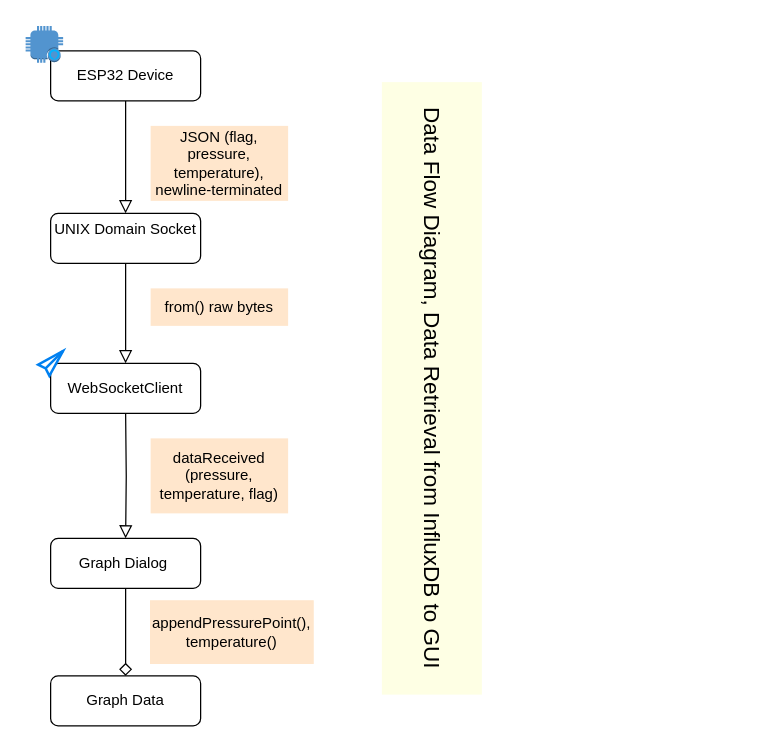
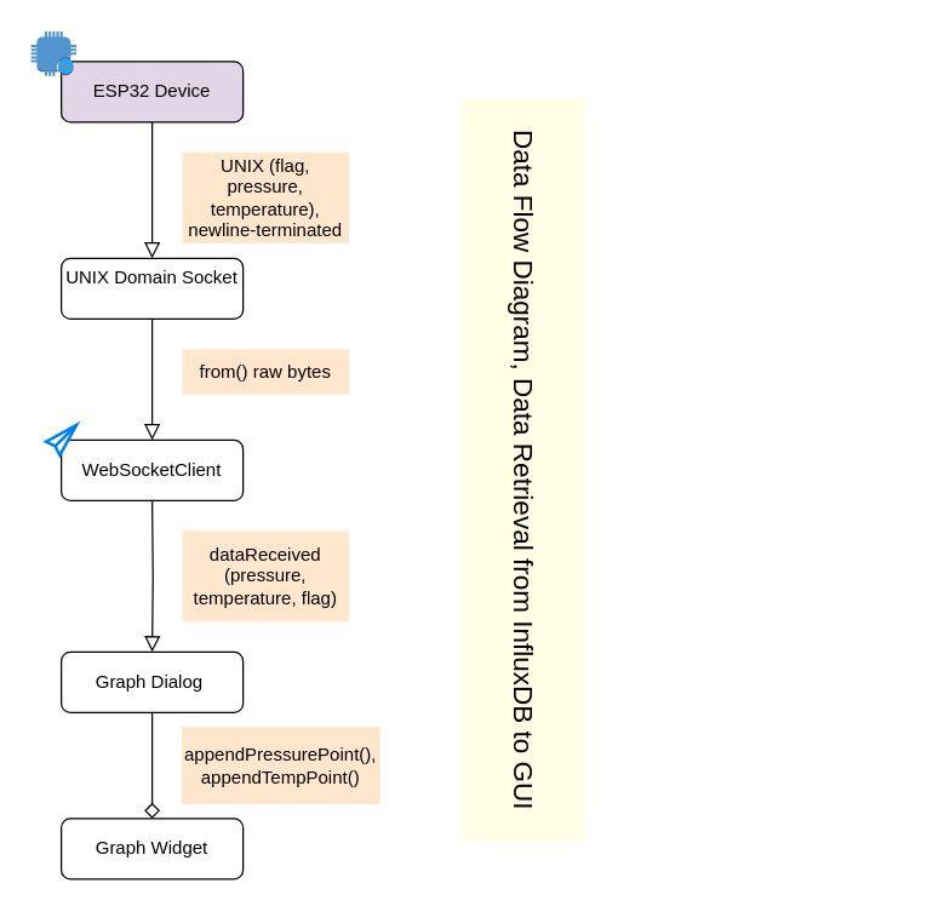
  <mxCell id="0" />
  <mxCell id="1" parent="0" />
  <mxCell id="2" value="" style="rounded=0;html=1;jettySize=auto;orthogonalLoop=1;fontSize=11;endArrow=block;endFill=0;endSize=8;strokeWidth=1;shadow=0;labelBackgroundColor=none;edgeStyle=orthogonalEdgeStyle;entryX=0.5;entryY=0;entryDx=0;entryDy=0;" parent="1" source="3" target="6" edge="1"><mxGeometry relative="1" as="geometry"><mxPoint x="100" y="130" as="targetPoint" /></mxGeometry></mxCell>
- <mxCell id="3" value="ESP32 Device" style="rounded=1;whiteSpace=wrap;html=1;fontSize=12;glass=0;strokeWidth=1;shadow=0;" parent="1" vertex="1"><mxGeometry x="40" y="40" width="120" height="40" as="geometry" /></mxCell>
+ <mxCell id="3" value="ESP32 Device" style="rounded=1;whiteSpace=wrap;html=1;fontSize=12;glass=0;strokeWidth=1;shadow=0;fillColor=#e1d5e7;" parent="1" vertex="1"><mxGeometry x="40" y="40" width="120" height="40" as="geometry" /></mxCell>
  <mxCell id="4" value="WebSocketClient" style="rounded=1;whiteSpace=wrap;html=1;fontSize=12;glass=0;strokeWidth=1;shadow=0;" parent="1" vertex="1"><mxGeometry x="40" y="290" width="120" height="40" as="geometry" /></mxCell>
  <mxCell id="5" value="" style="rounded=0;html=1;jettySize=auto;orthogonalLoop=1;fontSize=11;endArrow=diamond;endFill=0;endSize=8;strokeWidth=1;shadow=0;labelBackgroundColor=none;edgeStyle=orthogonalEdgeStyle;entryX=0.5;entryY=0;entryDx=0;entryDy=0;" parent="1" source="11" target="8" edge="1"><mxGeometry x="0.333" y="20" relative="1" as="geometry"><mxPoint as="offset" /><mxPoint x="100" y="330" as="sourcePoint" /><mxPoint x="100" y="360" as="targetPoint" /></mxGeometry></mxCell>
  <mxCell id="6" value="UNIX Domain Socket&lt;div&gt;&lt;br&gt;&lt;/div&gt;" style="rounded=1;whiteSpace=wrap;html=1;fontSize=12;glass=0;strokeWidth=1;shadow=0;" vertex="1" parent="1"><mxGeometry x="40" y="170" width="120" height="40" as="geometry" /></mxCell>
  <mxCell id="7" value="" style="rounded=0;html=1;jettySize=auto;orthogonalLoop=1;fontSize=11;endArrow=block;endFill=0;endSize=8;strokeWidth=1;shadow=0;labelBackgroundColor=none;edgeStyle=orthogonalEdgeStyle;entryX=0.5;entryY=0;entryDx=0;entryDy=0;exitX=0.5;exitY=1;exitDx=0;exitDy=0;" edge="1" parent="1" source="6" target="4"><mxGeometry relative="1" as="geometry"><mxPoint x="100" y="230" as="sourcePoint" /><mxPoint x="100" y="200" as="targetPoint" /></mxGeometry></mxCell>
- <mxCell id="8" value="Graph Data" style="rounded=1;whiteSpace=wrap;html=1;fontSize=12;glass=0;strokeWidth=1;shadow=0;" vertex="1" parent="1"><mxGeometry x="40" y="540" width="120" height="40" as="geometry" /></mxCell>
- <mxCell id="9" value="JSON (flag, pressure, temperature), newline-terminated" style="text;html=1;align=center;verticalAlign=middle;whiteSpace=wrap;rounded=0;fillColor=#FFE6CC;" vertex="1" parent="1"><mxGeometry x="120" y="100" width="110" height="60" as="geometry" /></mxCell>
+ <mxCell id="8" value="Graph Widget" style="rounded=1;whiteSpace=wrap;html=1;fontSize=12;glass=0;strokeWidth=1;shadow=0;" vertex="1" parent="1"><mxGeometry x="40" y="540" width="120" height="40" as="geometry" /></mxCell>
+ <mxCell id="9" value="UNIX (flag, pressure, temperature), newline-terminated" style="text;html=1;align=center;verticalAlign=middle;whiteSpace=wrap;rounded=0;fillColor=#FFE6CC;" vertex="1" parent="1"><mxGeometry x="120" y="100" width="110" height="60" as="geometry" /></mxCell>
  <mxCell id="10" value="" style="rounded=0;html=1;jettySize=auto;orthogonalLoop=1;fontSize=11;endArrow=block;endFill=0;endSize=8;strokeWidth=1;shadow=0;labelBackgroundColor=none;edgeStyle=orthogonalEdgeStyle;entryX=0.5;entryY=0;entryDx=0;entryDy=0;" edge="1" parent="1" target="11"><mxGeometry x="0.333" y="20" relative="1" as="geometry"><mxPoint as="offset" /><mxPoint x="100" y="330" as="sourcePoint" /><mxPoint x="100" y="460" as="targetPoint" /></mxGeometry></mxCell>
  <mxCell id="11" value="Graph Dialog&amp;nbsp;" style="rounded=1;whiteSpace=wrap;html=1;fontSize=12;glass=0;strokeWidth=1;shadow=0;" vertex="1" parent="1"><mxGeometry x="40" y="430" width="120" height="40" as="geometry" /></mxCell>
  <mxCell id="12" value="from() raw bytes" style="text;html=1;align=center;verticalAlign=middle;whiteSpace=wrap;rounded=0;fillColor=#FFE6CC;" vertex="1" parent="1"><mxGeometry x="120" y="230" width="110" height="30" as="geometry" /></mxCell>
  <mxCell id="13" value="dataReceived (pressure, temperature, flag)" style="text;html=1;align=center;verticalAlign=middle;whiteSpace=wrap;rounded=0;fillColor=#FFE6CC;" vertex="1" parent="1"><mxGeometry x="120" y="350" width="110" height="60" as="geometry" /></mxCell>
- <mxCell id="14" value="appendPressurePoint(), temperature()" style="text;html=1;align=center;verticalAlign=middle;whiteSpace=wrap;rounded=0;strokeColor=#FFE6CC;fillColor=#FFE6CC;" vertex="1" parent="1"><mxGeometry x="120" y="480" width="130" height="50" as="geometry" /></mxCell>
+ <mxCell id="14" value="appendPressurePoint(), appendTempPoint()" style="text;html=1;align=center;verticalAlign=middle;whiteSpace=wrap;rounded=0;strokeColor=#FFE6CC;fillColor=#FFE6CC;" vertex="1" parent="1"><mxGeometry x="120" y="480" width="130" height="50" as="geometry" /></mxCell>
  <mxCell id="15" value="" style="shape=image;html=1;verticalAlign=top;verticalLabelPosition=bottom;labelBackgroundColor=#ffffff;imageAspect=0;aspect=fixed;image=https://cdn1.iconfinder.com/data/icons/DarkGlass_Reworked/128x128/mimetypes/widget_doc.png" vertex="1" parent="1"><mxGeometry x="30" y="520" width="28" height="28" as="geometry" /></mxCell>
  <mxCell id="16" value="" style="shape=image;html=1;verticalAlign=top;verticalLabelPosition=bottom;labelBackgroundColor=#ffffff;imageAspect=0;aspect=fixed;image=https://cdn4.iconfinder.com/data/icons/minicons-3/640/dialog_box_black-128.png" vertex="1" parent="1"><mxGeometry x="30" y="410" width="28" height="28" as="geometry" /></mxCell>
  <mxCell id="17" value="" style="html=1;verticalLabelPosition=bottom;align=center;labelBackgroundColor=#ffffff;verticalAlign=top;strokeWidth=2;strokeColor=#0080F0;shadow=0;dashed=0;shape=mxgraph.ios7.icons.pointer;" vertex="1" parent="1"><mxGeometry x="30" y="280" width="20" height="20" as="geometry" /></mxCell>
  <mxCell id="18" value="" style="shape=image;html=1;verticalAlign=top;verticalLabelPosition=bottom;labelBackgroundColor=#ffffff;imageAspect=0;aspect=fixed;image=https://cdn0.iconfinder.com/data/icons/phosphor-fill-vol-4/256/terminal-fill-128.png" vertex="1" parent="1"><mxGeometry x="26" y="160" width="18" height="18" as="geometry" /></mxCell>
  <mxCell id="19" value="" style="outlineConnect=0;dashed=0;verticalLabelPosition=bottom;verticalAlign=top;align=center;html=1;shape=mxgraph.aws3.alexa_enabled_device;fillColor=#5294CF;gradientColor=none;" vertex="1" parent="1"><mxGeometry x="20" y="20" width="30" height="29.5" as="geometry" /></mxCell>
  <mxCell id="20" value="&lt;p data-pm-slice=&quot;0 0 []&quot;&gt;&lt;font style=&quot;font-size: 18px;&quot;&gt;Data Flow Diagram, Data Retrieval from InfluxDB to GUI&lt;/font&gt;&lt;/p&gt;" style="text;html=1;align=center;verticalAlign=middle;whiteSpace=wrap;rounded=0;rotation=90;fillColor=#FEFFE4;" vertex="1" parent="1"><mxGeometry x="100" y="270" width="490" height="80" as="geometry" /></mxCell>
